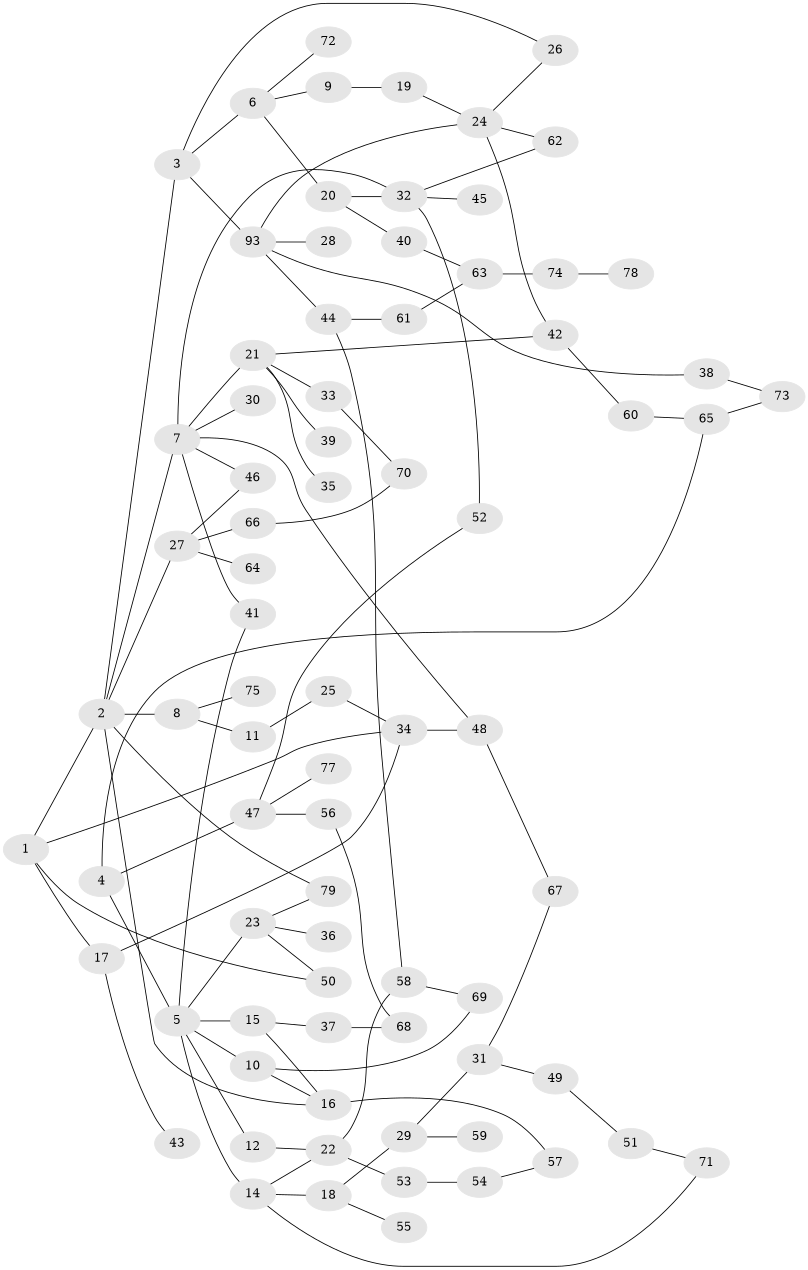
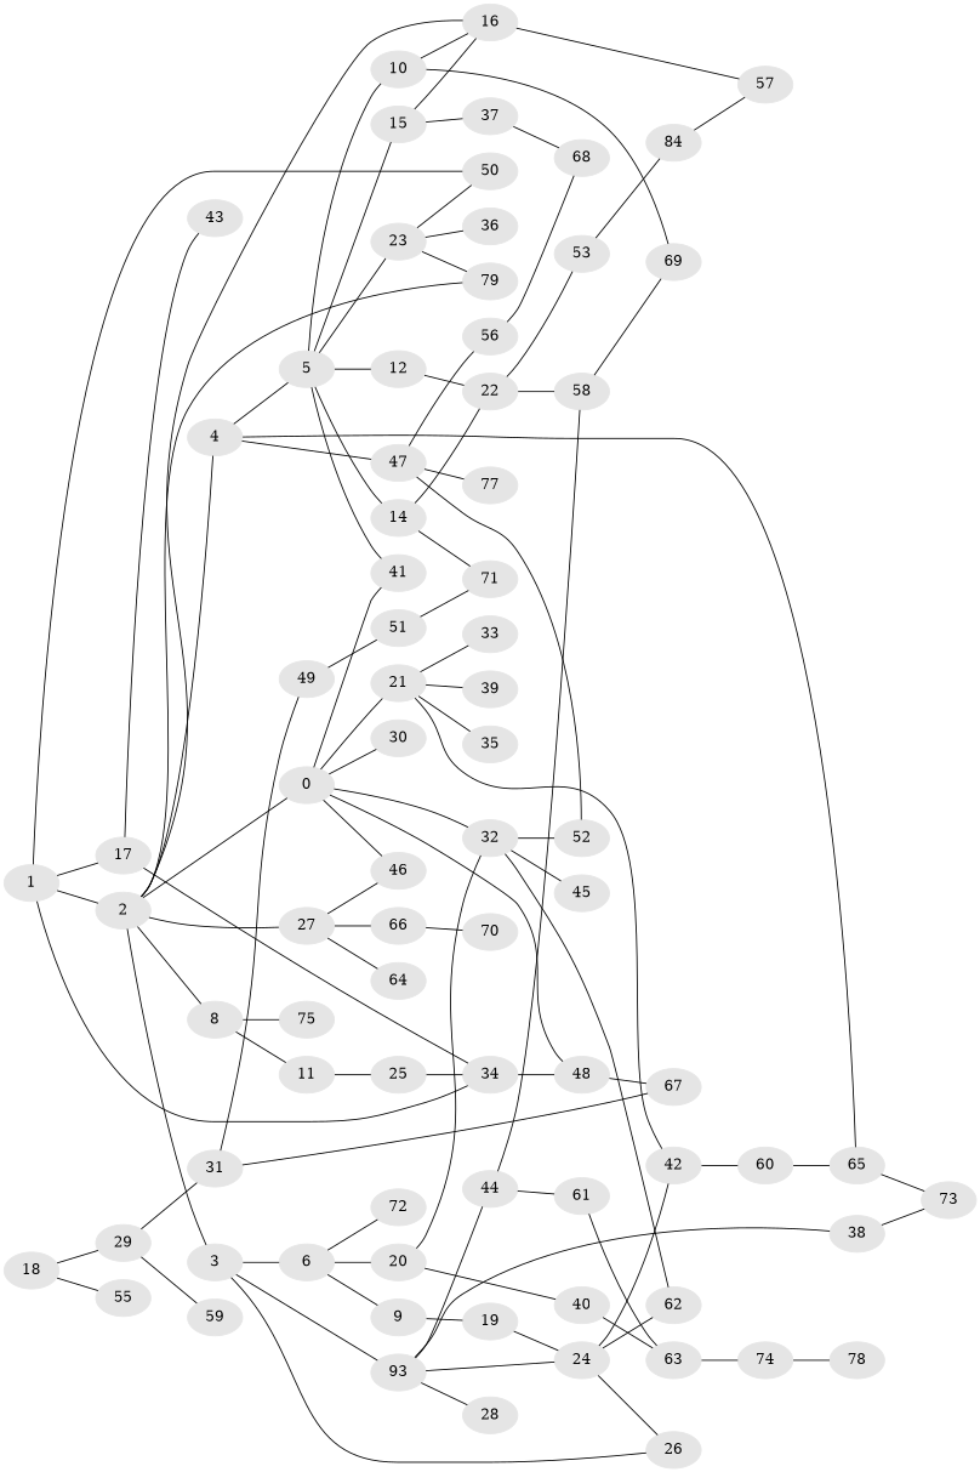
  graph {
    rankdir=LR
    node [color=gray90 style=filled]
    1
    2
    17
    34
    50
    3
    4
-   7
+   7 [label=0]
    8
    16
    27
    79
    43
    48
    6
    n16 [label=93]
    26
    5
    47
    65
    41
    21
    30
    32
    46
    11
    75
    57
    64
    66
    9
    20
    72
    24
    28
    38
    44
    10
    12
    14
    15
    23
    52
    56
    77
    73
    69
    22
    18
    71
    37
    36
    19
    40
    33
    35
    39
    42
    62
    45
    67
    25
    53
    58
    61
    29
    55
    68
    31
    59
    63
    70
    60
-   54
+   54 [label=84]
    49
    51
    74
    78
    1 -- 2
    1 -- 17
    1 -- 34
    1 -- 50
    2 -- 3
+   2 -- 4
    2 -- 7
    2 -- 8
    2 -- 16
    2 -- 27
    2 -- 79
    17 -- 34
    17 -- 43
    34 -- 48
    3 -- 6
    3 -- n16
    3 -- 26
    4 -- 5
    4 -- 47
    4 -- 65
    7 -- 48
    7 -- 41
    7 -- 21
    7 -- 30
    7 -- 32
    7 -- 46
    8 -- 11
    8 -- 75
    16 -- 57
    27 -- 46
    27 -- 64
    27 -- 66
    48 -- 67
    6 -- 9
    6 -- 20
    6 -- 72
    n16 -- 24
    n16 -- 28
    n16 -- 38
    n16 -- 44
    5 -- 41
    5 -- 10
    5 -- 12
    5 -- 14
    5 -- 15
    5 -- 23
    47 -- 52
    47 -- 56
    47 -- 77
    65 -- 73
    21 -- 33
    21 -- 35
    21 -- 39
    21 -- 42
    32 -- 52
    32 -- 62
    32 -- 45
    11 -- 25
    66 -- 70
    9 -- 19
    20 -- 32
    20 -- 40
    24 -- 26
    24 -- 42
    24 -- 62
    38 -- 73
    44 -- 58
    44 -- 61
    10 -- 16
    10 -- 69
    12 -- 22
    14 -- 22
-   14 -- 18
    14 -- 71
    15 -- 16
    15 -- 37
    23 -- 50
    23 -- 79
    23 -- 36
    56 -- 68
    22 -- 53
    22 -- 58
    18 -- 29
    18 -- 55
    37 -- 68
    19 -- 24
    40 -- 63
-   33 -- 70
    42 -- 60
    25 -- 34
    53 -- 54
    58 -- 69
    61 -- 63
    29 -- 31
    29 -- 59
    31 -- 67
    31 -- 49
    63 -- 74
    60 -- 65
    54 -- 57
    49 -- 51
    51 -- 71
    74 -- 78
  }
